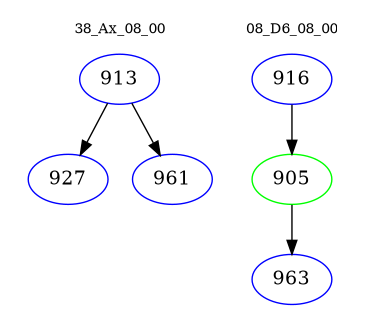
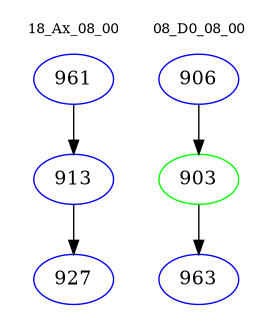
  digraph {
    node [color=blue]
    edge [color=black]
    n1 [label=927]
    n2 [label=913]
    n3 [label=961]
-   n4 [label=916]
-   n5 [color=green label=905]
+   n4 [label=906]
+   n5 [color=green label=903]
    n6 [label=963]
    subgraph cluster_1 {
      color=white
      fontsize=10
-     label="38_Ax_08_00"
+     label="18_Ax_08_00"
      n1
      n2
      n3
    }
    subgraph cluster_2 {
      color=white
      fontsize=10
-     label="08_D6_08_00"
+     label="08_D0_08_00"
      n4
      n5
      n6
    }
    n2 -> n1
-   n2 -> n3
+   n3 -> n2
    n4 -> n5
    n5 -> n6
  }
